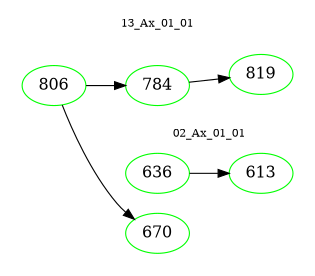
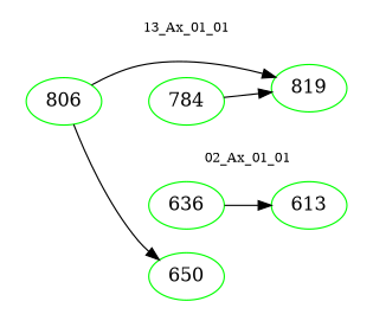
  digraph {
    rankdir=LR
    node [color=green]
    edge [color=black]
    n1 [label=636]
    n2 [label=613]
-   n3 [label=670]
+   n3 [label=650]
    n4 [label=806]
    n5 [label=784]
    n6 [label=819]
    subgraph cluster_1 {
      color=white
      fontsize=10
      label="02_Ax_01_01"
      n1
      n2
      n3
    }
    subgraph cluster_2 {
      color=white
      fontsize=10
      label="13_Ax_01_01"
      n4
      n5
      n6
    }
    n1 -> n2
    n4 -> n3
-   n4 -> n5
+   n4 -> n6
    n5 -> n6
  }
